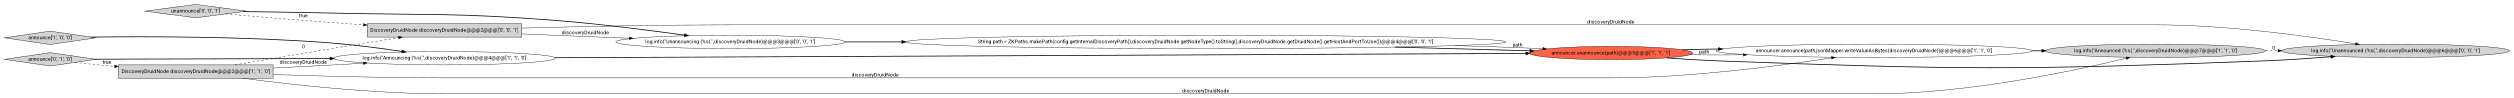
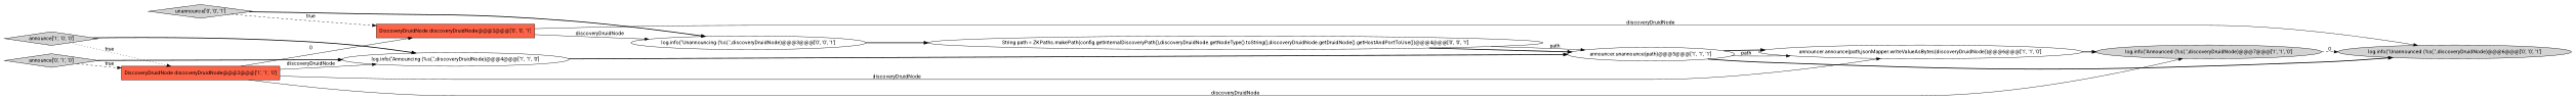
  digraph {
    fontname=Roboto
    rankdir=LR
    node [fillcolor=lightgray fontname=Roboto shape=ellipse style=filled]
    edge [fontname=Roboto style=bold]
    n1 [label="log.info(\"Unannounced (%s(.\",discoveryDruidNode)@@@6@@@['0', '0', '1']"]
    n2 [fillcolor=white label="log.info(\"Unannouncing (%s(.\",discoveryDruidNode)@@@3@@@['0', '0', '1']"]
    n3 [fillcolor=white label="String path = ZKPaths.makePath(config.getInternalDiscoveryPath(),discoveryDruidNode.getNodeType().toString(),discoveryDruidNode.getDruidNode().getHostAndPortToUse())@@@4@@@['0', '0', '1']"]
-   n4 [fillcolor=tomato label="announcer.unannounce(path)@@@5@@@['1', '1', '1']"]
+   n4 [fillcolor=white label="announcer.unannounce(path)@@@5@@@['1', '1', '1']"]
    n5 [label="announce['1', '0', '0']" shape=diamond]
    n6 [fillcolor=white label="log.info(\"Announcing (%s(.\",discoveryDruidNode)@@@4@@@['1', '1', '0']"]
-   n7 [label="DiscoveryDruidNode discoveryDruidNode@@@2@@@['1', '1', '0']" shape=box]
+   n7 [fillcolor=tomato label="DiscoveryDruidNode discoveryDruidNode@@@2@@@['1', '1', '0']" shape=box]
    n8 [fillcolor=white label="announcer.announce(path,jsonMapper.writeValueAsBytes(discoveryDruidNode))@@@6@@@['1', '1', '0']"]
    n9 [label="log.info(\"Announced (%s(.\",discoveryDruidNode)@@@7@@@['1', '1', '0']"]
-   n10 [label="DiscoveryDruidNode discoveryDruidNode@@@2@@@['0', '0', '1']" shape=box]
+   n10 [fillcolor=tomato label="DiscoveryDruidNode discoveryDruidNode@@@2@@@['0', '0', '1']" shape=box]
    n11 [label="unannounce['0', '0', '1']" shape=diamond]
    n12 [label="announce['0', '1', '0']" shape=diamond]
    n2 -> n3
    n3 -> n4
    n3 -> n4 [label=path style=solid]
    n4 -> n1
    n4 -> n8 [label=path style=solid]
    n4 -> n8
    n5 -> n6
+   n5 -> n7 [label=true style=dotted]
    n6 -> n4
    n7 -> n6 [label=discoveryDruidNode style=solid]
    n7 -> n8 [label=discoveryDruidNode style=solid]
    n7 -> n9 [label=discoveryDruidNode style=solid]
-   n7 -> n10 [label=0 style=dashed]
+   n7 -> n10 [label=0 style=solid]
    n8 -> n9
    n9 -> n1 [label=0 style=dashed]
    n10 -> n1 [label=discoveryDruidNode style=solid]
    n10 -> n2 [label=discoveryDruidNode style=solid]
    n11 -> n2
    n11 -> n10 [label=true style=dashed]
    n12 -> n6
    n12 -> n7 [label=true style=dashed]
  }
